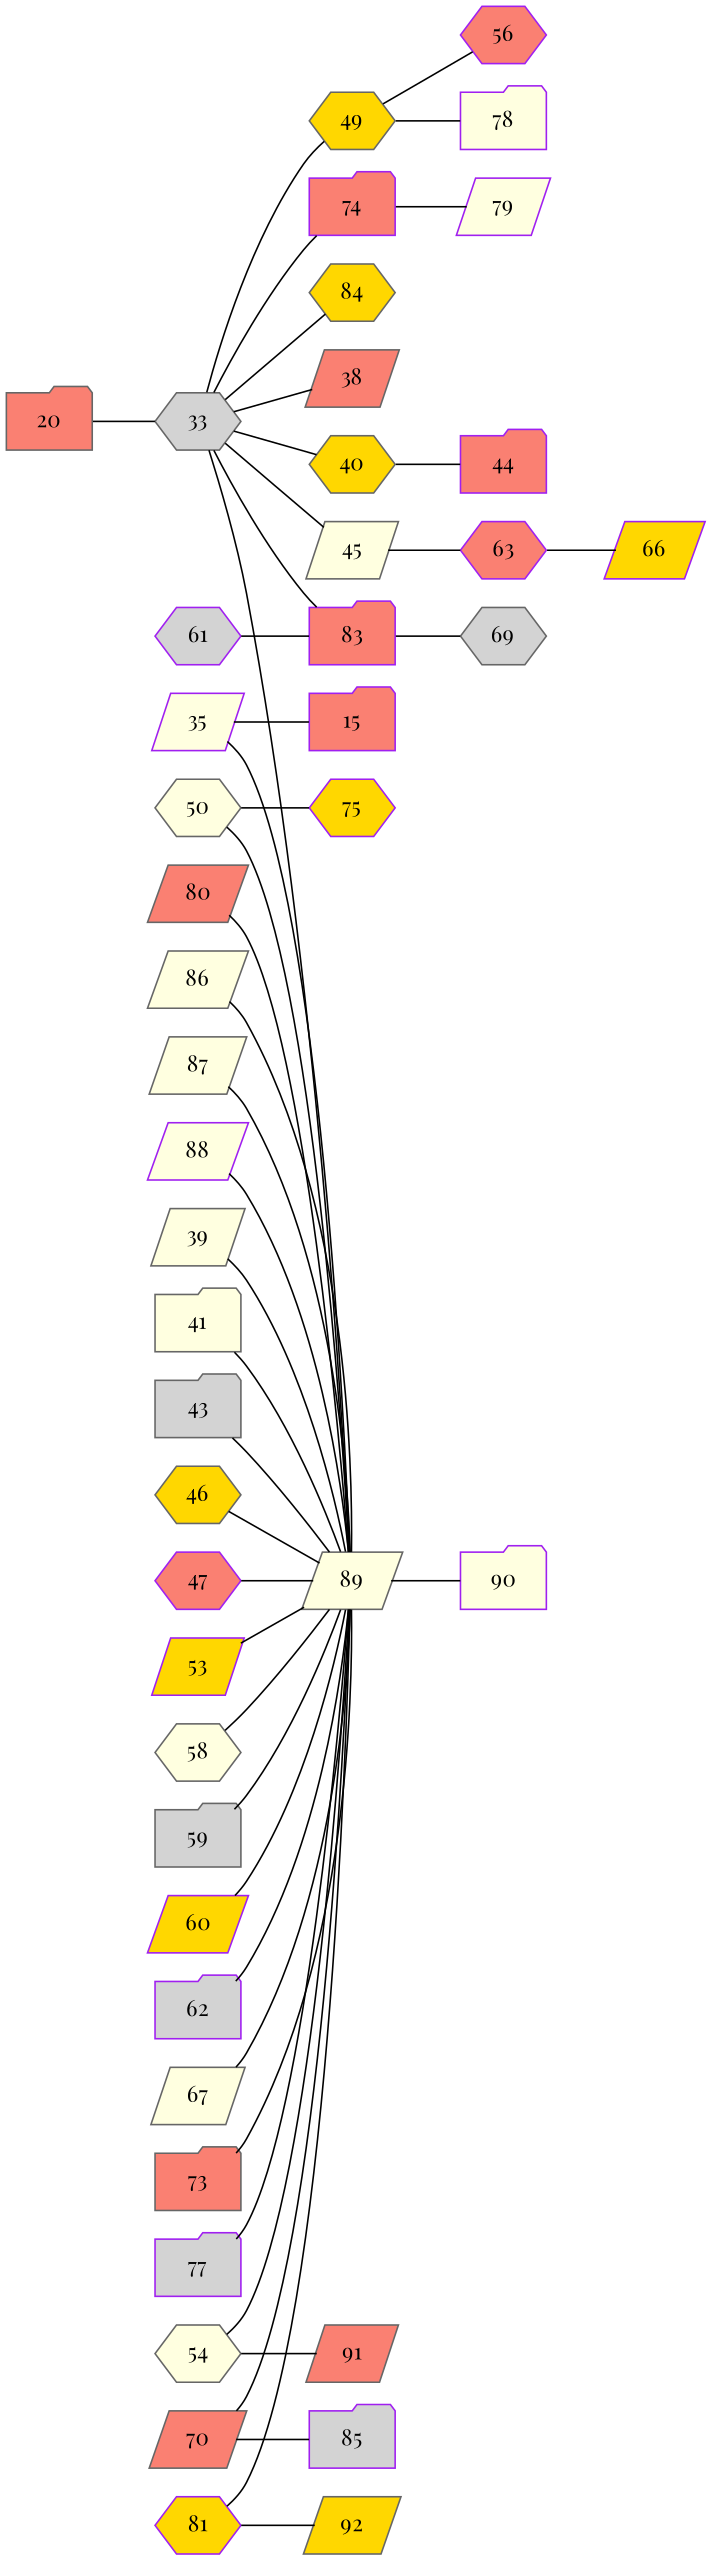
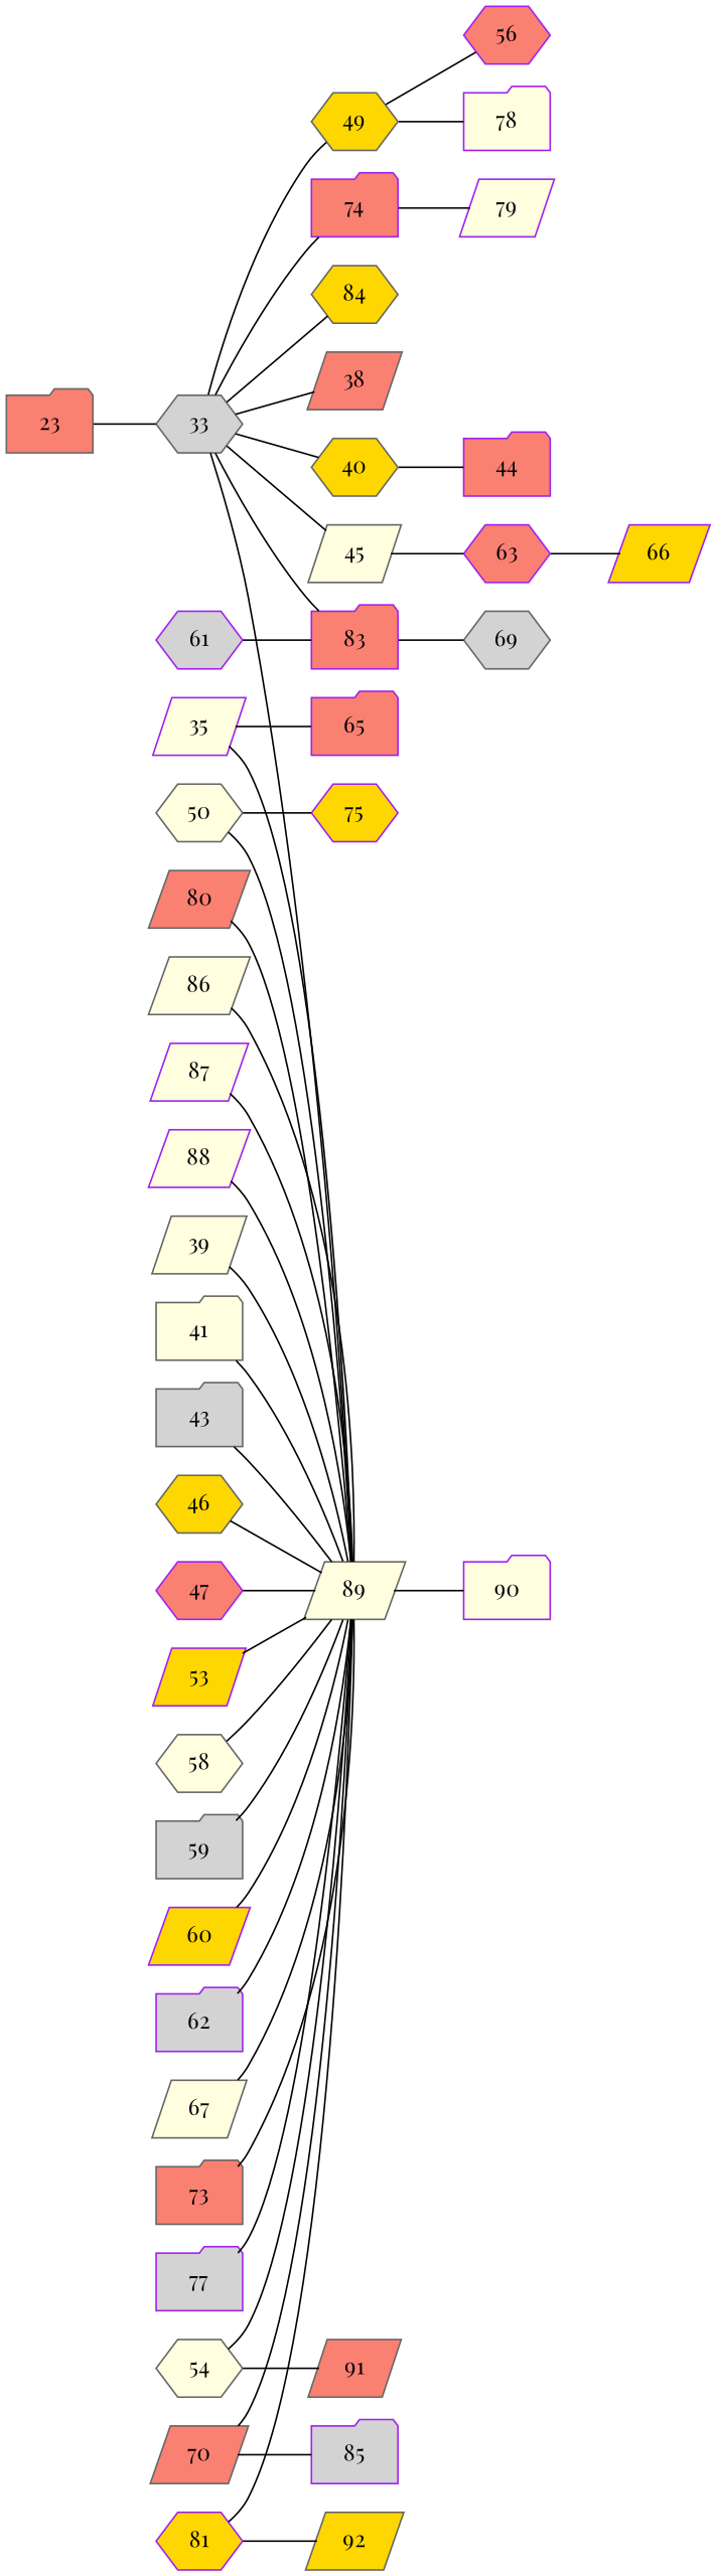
  graph {
    fontname="Playfair Display"
    rankdir=LR
    node [color=gray40 fillcolor=lightyellow fontname="Playfair Display" shape=parallelogram style=filled]
    edge [fontname="Playfair Display"]
    33 [fillcolor=lightgrey shape=hexagon super="+8+10+14+17+25"]
    38 [fillcolor=salmon]
    40 [fillcolor=gold shape=hexagon]
    45
    49 [fillcolor=gold shape=hexagon super="+12+21"]
    74 [color=purple fillcolor=salmon shape=folder]
    83 [color=purple fillcolor=salmon shape=folder super="+22"]
    84 [fillcolor=gold shape=hexagon]
    89 [super="+13+26+82"]
-   20 [fillcolor=salmon shape=folder]
+   20 [fillcolor=salmon shape=folder label=23]
    44 [color=purple fillcolor=salmon shape=folder]
    63 [color=purple fillcolor=salmon shape=hexagon]
    56 [color=purple fillcolor=salmon shape=hexagon]
    78 [color=purple shape=folder]
    79 [color=purple]
    69 [fillcolor=lightgrey shape=hexagon]
    90 [color=purple shape=folder]
    35 [color=purple]
-   65 [color=purple fillcolor=salmon shape=folder label=15]
+   65 [color=purple fillcolor=salmon shape=folder]
    39
    41 [shape=folder]
    43 [fillcolor=lightgrey shape=folder]
    66 [color=purple fillcolor=gold]
    46 [fillcolor=gold shape=hexagon]
    47 [color=purple fillcolor=salmon shape=hexagon]
    50 [shape=hexagon]
    75 [color=purple fillcolor=gold shape=hexagon]
    53 [color=purple fillcolor=gold]
    58 [shape=hexagon]
    59 [fillcolor=lightgrey shape=folder]
    60 [color=purple fillcolor=gold]
    61 [color=purple fillcolor=lightgrey shape=hexagon]
    62 [color=purple fillcolor=lightgrey shape=folder]
    n34 [label=54 shape=hexagon]
    91 [fillcolor=salmon]
    67
    70 [fillcolor=salmon]
    85 [color=purple fillcolor=lightgrey shape=folder]
    73 [fillcolor=salmon shape=folder]
    77 [color=purple fillcolor=lightgrey shape=folder]
    80 [fillcolor=salmon]
    81 [color=purple fillcolor=gold shape=hexagon super="+27+72+51"]
    92 [fillcolor=gold]
    86
-   87
+   87 [color=purple]
    88 [color=purple]
    33 -- 38
    33 -- 40
    33 -- 45
    33 -- 49
    33 -- 74
    33 -- 83
    33 -- 84
    33 -- 89
    40 -- 44
    45 -- 63
    49 -- 56
    49 -- 78
    74 -- 79
    83 -- 69
    89 -- 90
    20 -- 33
    63 -- 66
    35 -- 89
    35 -- 65
    39 -- 89
    41 -- 89
    43 -- 89
    46 -- 89
    47 -- 89
    50 -- 89
    50 -- 75
    53 -- 89
    58 -- 89
    59 -- 89
    60 -- 89
    61 -- 83
    62 -- 89
    n34 -- 89
    n34 -- 91
    67 -- 89
    70 -- 89
    70 -- 85
    73 -- 89
    77 -- 89
    80 -- 89
    81 -- 89
    81 -- 92
    86 -- 89
    87 -- 89
    88 -- 89
  }
